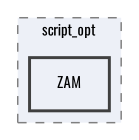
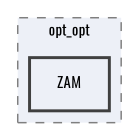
  digraph {
    compound=true
    fontname=Oswald
    n1 [color=grey25 fillcolor="#edf0f7" fontname=Oswald fontsize=10 label=ZAM shape=box style="filled,bold,"]
    subgraph cluster_1 {
      bgcolor="#edf0f7"
      fontsize=10
-     label=script_opt
+     label=opt_opt
      pencolor=grey50
      style="filled,dashed,"
      n1
    }
  }
